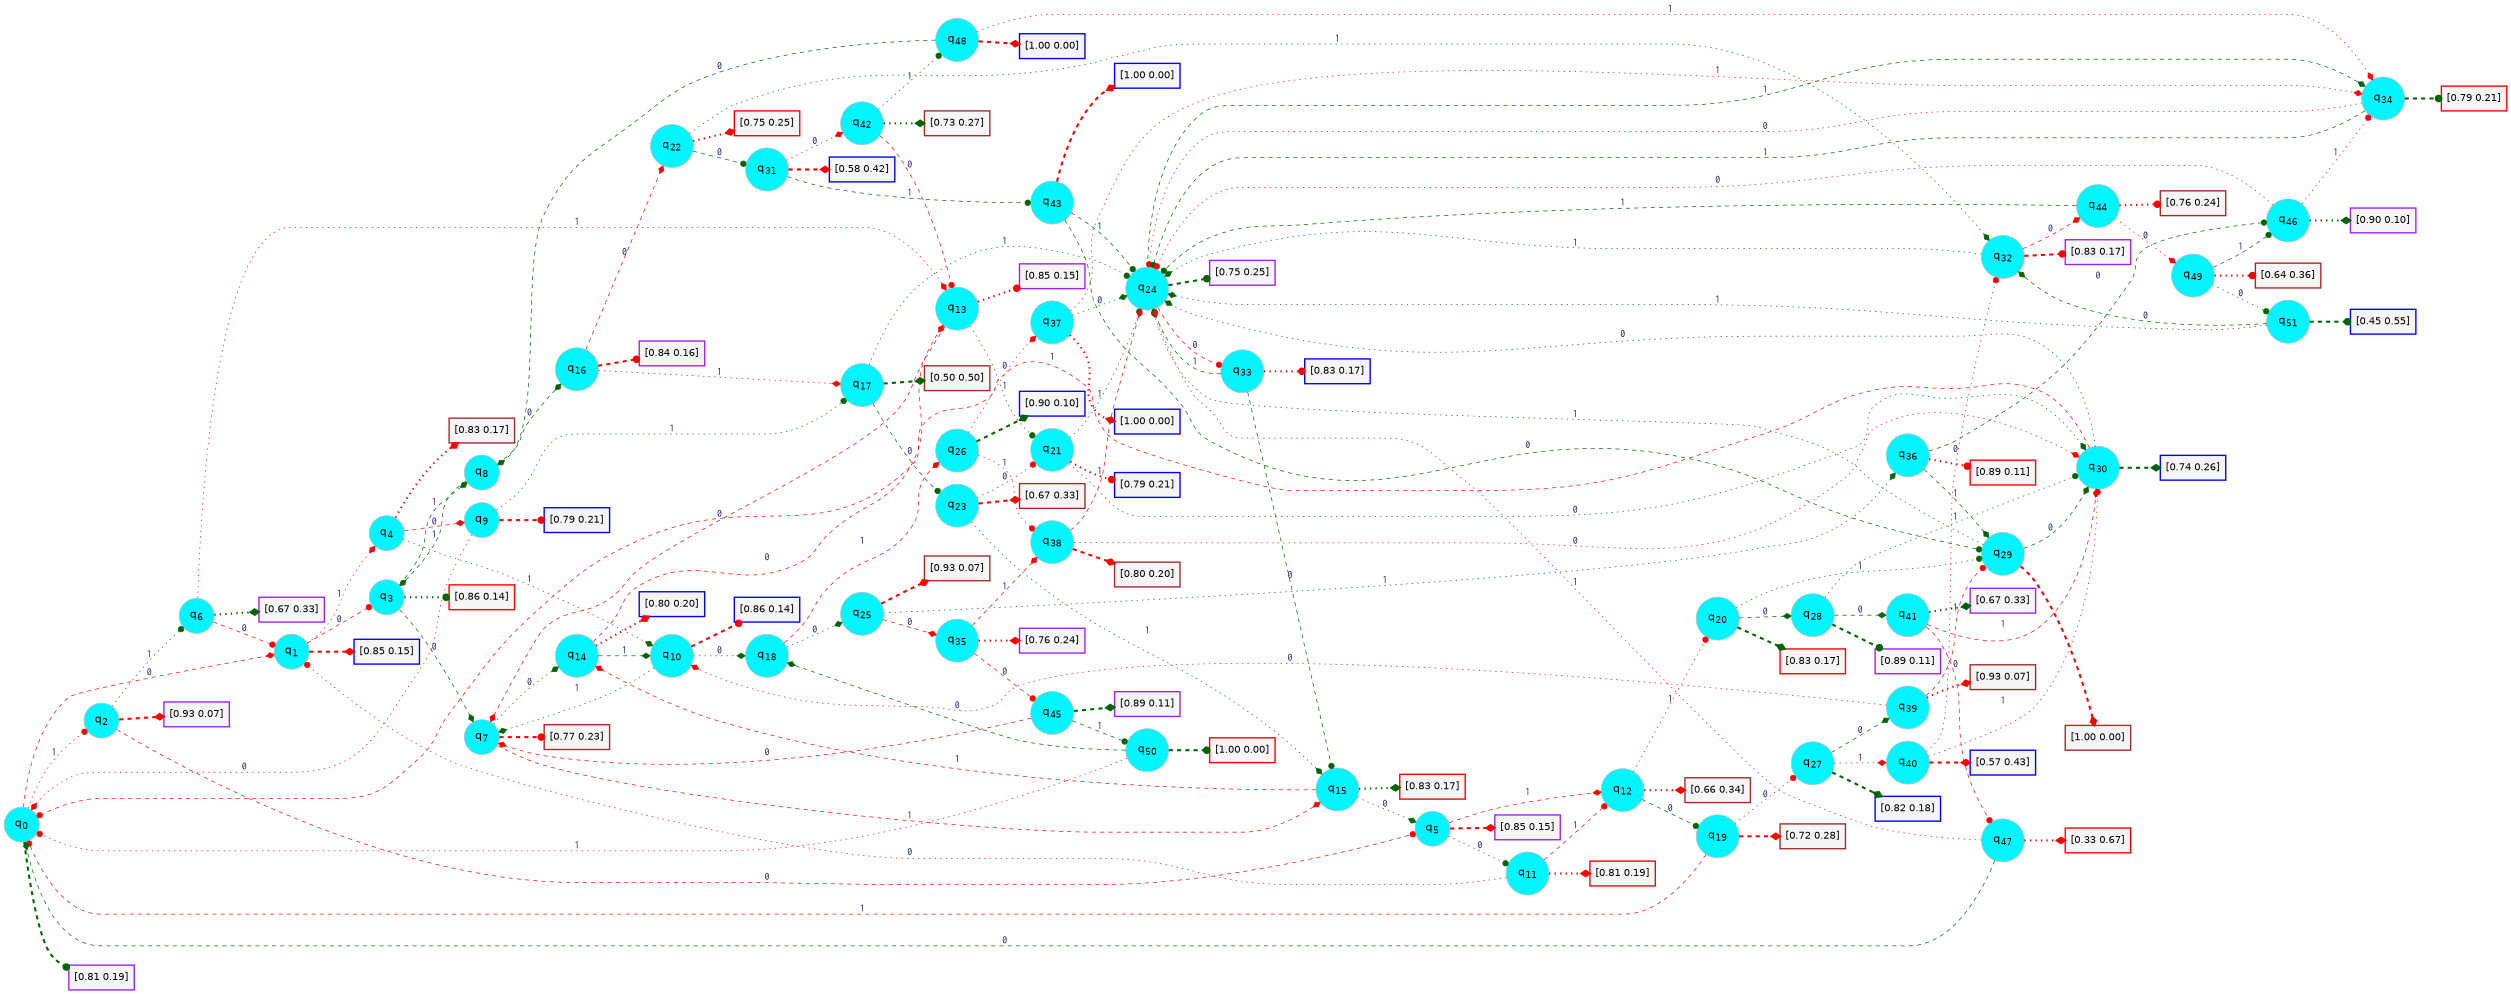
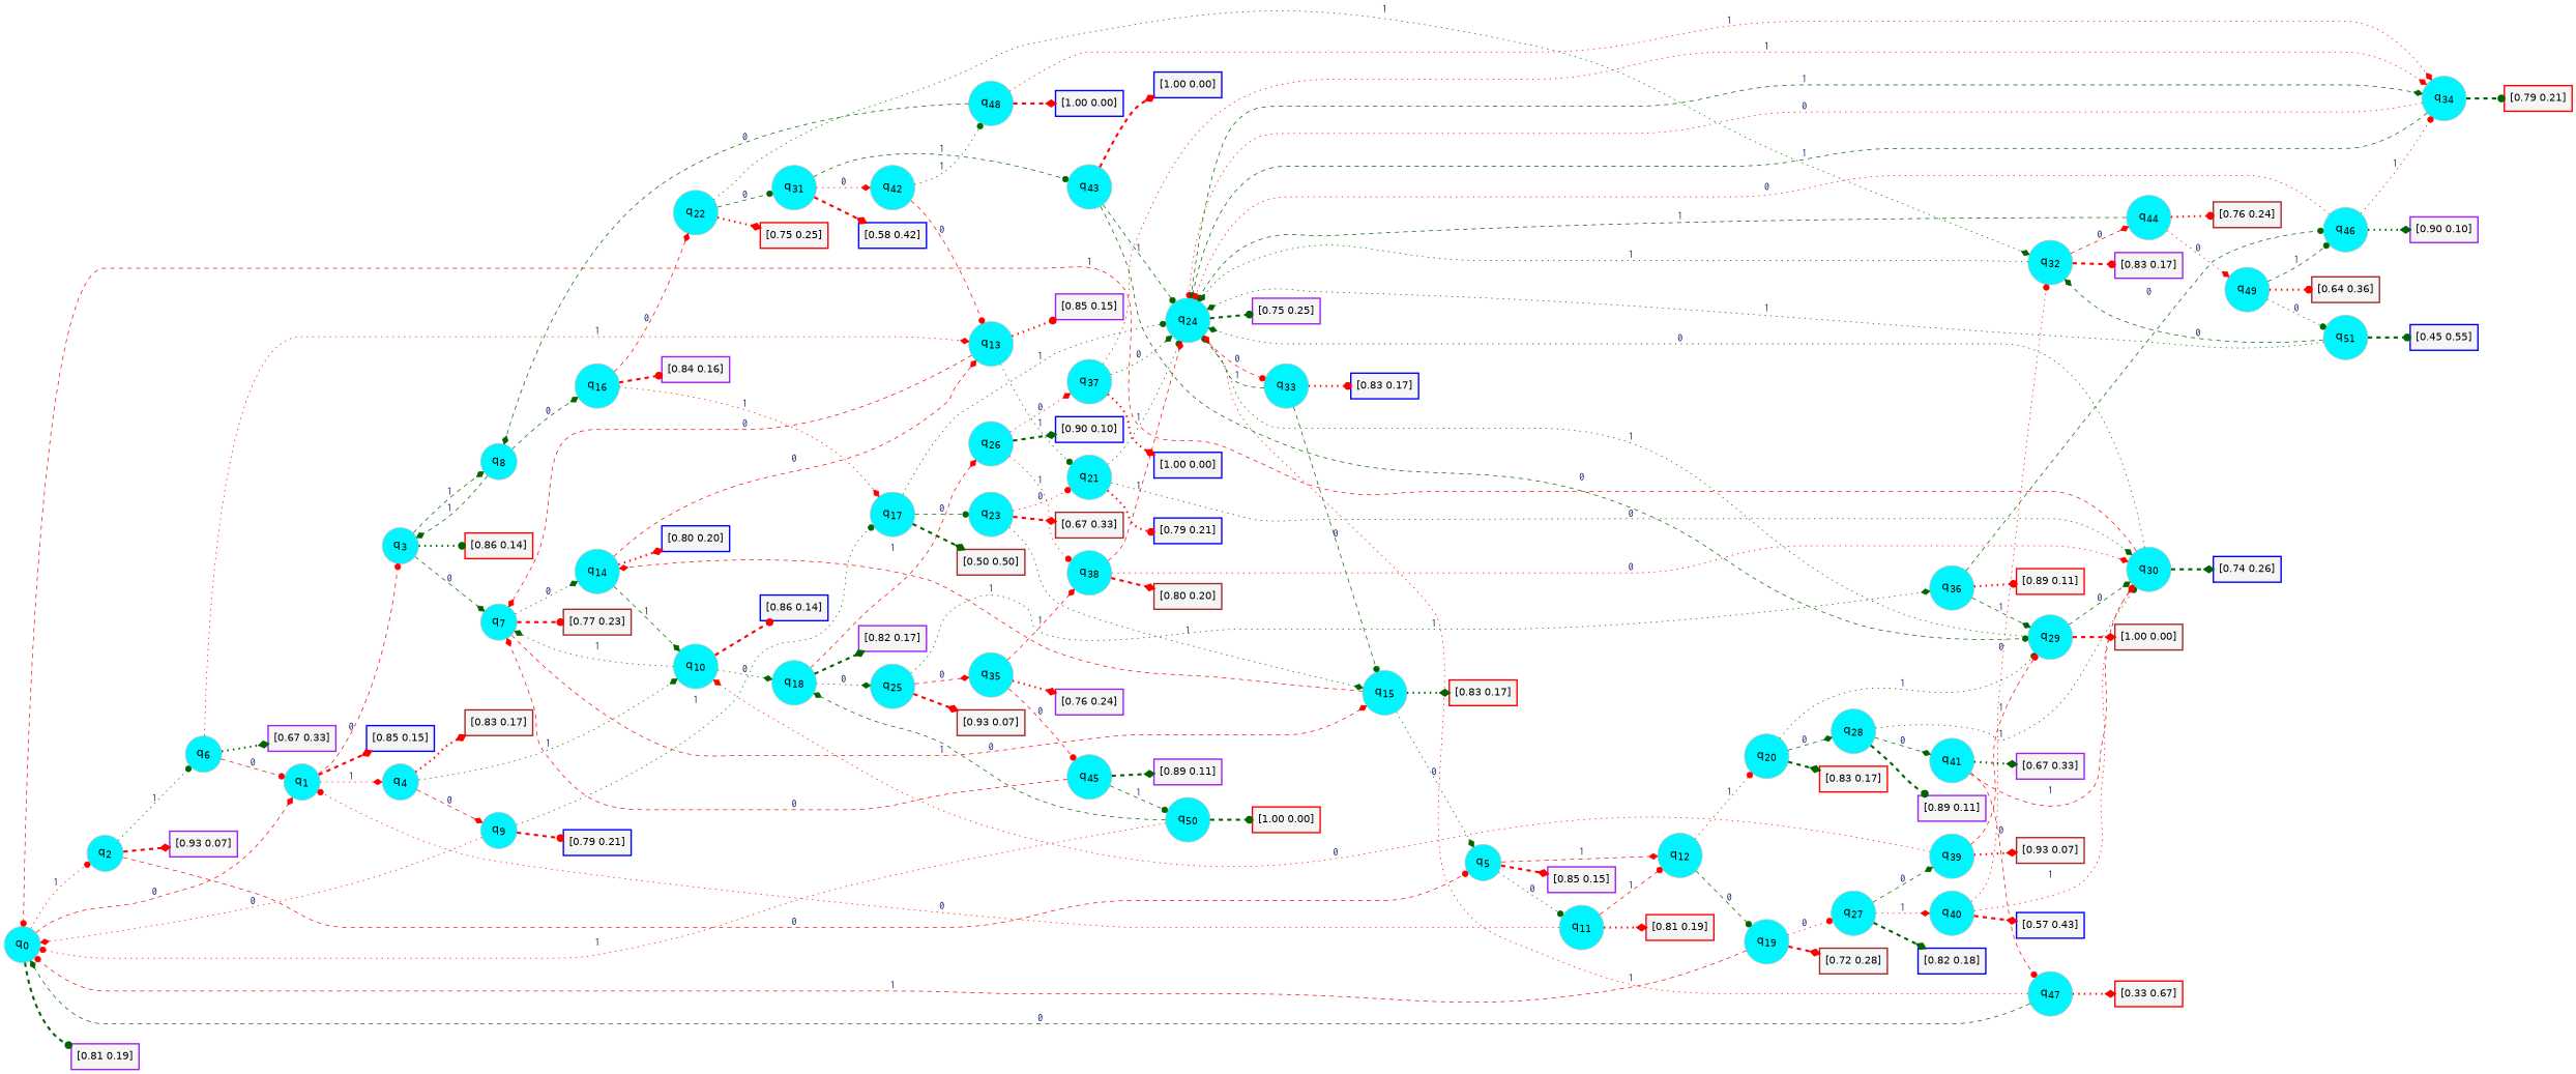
  digraph {
    rankdir=LR
    node [color=gray fillcolor=turquoise1 fontcolor=black fontname=Helvetica fontsize=16 fontweight=bold shape=circle style=filled]
    edge [arrowhead=diamond arrowsize=1 color=red fontcolor=midnightblue fontname=courier fontweight=bold penwidth=1 style=dashed weight=20]
    n1 [label=<q<SUB>0</SUB>>]
    n2 [label=<q<SUB>1</SUB>>]
    n3 [label=<q<SUB>2</SUB>>]
    n4 [color=purple fillcolor=whitesmoke fontsize=14 label="[0.81 0.19]" penwidth=2 shape=box]
    n5 [label=<q<SUB>3</SUB>>]
    n6 [label=<q<SUB>4</SUB>>]
    n7 [color=blue fillcolor=whitesmoke fontsize=14 label="[0.85 0.15]" penwidth=2 shape=box]
    n8 [label=<q<SUB>5</SUB>>]
    n9 [label=<q<SUB>6</SUB>>]
    n10 [color=purple fillcolor=whitesmoke fontsize=14 label="[0.93 0.07]" penwidth=2 shape=box]
    n11 [label=<q<SUB>7</SUB>>]
    n12 [label=<q<SUB>8</SUB>>]
    n13 [color=red fillcolor=whitesmoke fontsize=14 label="[0.86 0.14]" penwidth=2 shape=box]
    n14 [label=<q<SUB>9</SUB>>]
    n15 [label=<q<SUB>10</SUB>>]
    n16 [color=brown fillcolor=whitesmoke fontsize=14 label="[0.83 0.17]" penwidth=2 shape=box]
    n17 [label=<q<SUB>11</SUB>>]
    n18 [label=<q<SUB>12</SUB>>]
    n19 [color=purple fillcolor=whitesmoke fontsize=14 label="[0.85 0.15]" penwidth=2 shape=box]
    n20 [label=<q<SUB>13</SUB>>]
    n21 [color=purple fillcolor=whitesmoke fontsize=14 label="[0.67 0.33]" penwidth=2 shape=box]
    n22 [label=<q<SUB>14</SUB>>]
    n23 [label=<q<SUB>15</SUB>>]
    n24 [color=brown fillcolor=whitesmoke fontsize=14 label="[0.77 0.23]" penwidth=2 shape=box]
    n25 [label=<q<SUB>16</SUB>>]
    n26 [label=<q<SUB>17</SUB>>]
    n27 [color=blue fillcolor=whitesmoke fontsize=14 label="[0.79 0.21]" penwidth=2 shape=box]
    n28 [label=<q<SUB>18</SUB>>]
    n29 [color=blue fillcolor=whitesmoke fontsize=14 label="[0.86 0.14]" penwidth=2 shape=box]
    n30 [color=red fillcolor=whitesmoke fontsize=14 label="[0.81 0.19]" penwidth=2 shape=box]
    n31 [label=<q<SUB>19</SUB>>]
    n32 [label=<q<SUB>20</SUB>>]
-   n33 [color=brown fillcolor=whitesmoke fontsize=14 label="[0.66 0.34]" penwidth=2 shape=box]
    n34 [label=<q<SUB>21</SUB>>]
    n35 [color=purple fillcolor=whitesmoke fontsize=14 label="[0.85 0.15]" penwidth=2 shape=box]
    n36 [color=blue fillcolor=whitesmoke fontsize=14 label="[0.80 0.20]" penwidth=2 shape=box]
    n37 [color=red fillcolor=whitesmoke fontsize=14 label="[0.83 0.17]" penwidth=2 shape=box]
    n38 [label=<q<SUB>22</SUB>>]
    n39 [color=purple fillcolor=whitesmoke fontsize=14 label="[0.84 0.16]" penwidth=2 shape=box]
    n40 [label=<q<SUB>23</SUB>>]
    n41 [label=<q<SUB>24</SUB>>]
    n42 [color=brown fillcolor=whitesmoke fontsize=14 label="[0.50 0.50]" penwidth=2 shape=box]
    n43 [label=<q<SUB>25</SUB>>]
    n44 [label=<q<SUB>26</SUB>>]
+   n45 [color=purple fillcolor=whitesmoke fontsize=14 label="[0.82 0.17]" penwidth=2 shape=box]
    n46 [label=<q<SUB>27</SUB>>]
    n47 [color=brown fillcolor=whitesmoke fontsize=14 label="[0.72 0.28]" penwidth=2 shape=box]
    n48 [label=<q<SUB>28</SUB>>]
    n49 [label=<q<SUB>29</SUB>>]
    n50 [color=red fillcolor=whitesmoke fontsize=14 label="[0.83 0.17]" penwidth=2 shape=box]
    n51 [label=<q<SUB>30</SUB>>]
    n52 [color=blue fillcolor=whitesmoke fontsize=14 label="[0.79 0.21]" penwidth=2 shape=box]
    n53 [label=<q<SUB>31</SUB>>]
    n54 [label=<q<SUB>32</SUB>>]
    n55 [color=red fillcolor=whitesmoke fontsize=14 label="[0.75 0.25]" penwidth=2 shape=box]
    n56 [color=brown fillcolor=whitesmoke fontsize=14 label="[0.67 0.33]" penwidth=2 shape=box]
    n57 [label=<q<SUB>33</SUB>>]
    n58 [label=<q<SUB>34</SUB>>]
    n59 [color=purple fillcolor=whitesmoke fontsize=14 label="[0.75 0.25]" penwidth=2 shape=box]
    n60 [label=<q<SUB>35</SUB>>]
    n61 [label=<q<SUB>36</SUB>>]
    n62 [color=brown fillcolor=whitesmoke fontsize=14 label="[0.93 0.07]" penwidth=2 shape=box]
    n63 [label=<q<SUB>37</SUB>>]
    n64 [label=<q<SUB>38</SUB>>]
    n65 [color=blue fillcolor=whitesmoke fontsize=14 label="[0.90 0.10]" penwidth=2 shape=box]
    n66 [label=<q<SUB>39</SUB>>]
    n67 [label=<q<SUB>40</SUB>>]
    n68 [color=blue fillcolor=whitesmoke fontsize=14 label="[0.82 0.18]" penwidth=2 shape=box]
    n69 [label=<q<SUB>41</SUB>>]
    n70 [color=purple fillcolor=whitesmoke fontsize=14 label="[0.89 0.11]" penwidth=2 shape=box]
    n71 [color=brown fillcolor=whitesmoke fontsize=14 label="[1.00 0.00]" penwidth=2 shape=box]
    n72 [color=blue fillcolor=whitesmoke fontsize=14 label="[0.74 0.26]" penwidth=2 shape=box]
    n73 [label=<q<SUB>42</SUB>>]
    n74 [label=<q<SUB>43</SUB>>]
    n75 [color=blue fillcolor=whitesmoke fontsize=14 label="[0.58 0.42]" penwidth=2 shape=box]
    n76 [label=<q<SUB>44</SUB>>]
    n77 [color=purple fillcolor=whitesmoke fontsize=14 label="[0.83 0.17]" penwidth=2 shape=box]
    n78 [color=blue fillcolor=whitesmoke fontsize=14 label="[0.83 0.17]" penwidth=2 shape=box]
    n79 [color=red fillcolor=whitesmoke fontsize=14 label="[0.79 0.21]" penwidth=2 shape=box]
    n80 [label=<q<SUB>45</SUB>>]
    n81 [color=purple fillcolor=whitesmoke fontsize=14 label="[0.76 0.24]" penwidth=2 shape=box]
    n82 [label=<q<SUB>46</SUB>>]
    n83 [color=red fillcolor=whitesmoke fontsize=14 label="[0.89 0.11]" penwidth=2 shape=box]
    n84 [color=blue fillcolor=whitesmoke fontsize=14 label="[1.00 0.00]" penwidth=2 shape=box]
    n85 [color=brown fillcolor=whitesmoke fontsize=14 label="[0.80 0.20]" penwidth=2 shape=box]
    n86 [color=brown fillcolor=whitesmoke fontsize=14 label="[0.93 0.07]" penwidth=2 shape=box]
    n87 [color=blue fillcolor=whitesmoke fontsize=14 label="[0.57 0.43]" penwidth=2 shape=box]
    n88 [label=<q<SUB>47</SUB>>]
    n89 [color=purple fillcolor=whitesmoke fontsize=14 label="[0.67 0.33]" penwidth=2 shape=box]
    n90 [label=<q<SUB>48</SUB>>]
-   n91 [color=brown fillcolor=whitesmoke fontsize=14 label="[0.73 0.27]" penwidth=2 shape=box]
    n92 [color=blue fillcolor=whitesmoke fontsize=14 label="[1.00 0.00]" penwidth=2 shape=box]
    n93 [label=<q<SUB>49</SUB>>]
    n94 [color=brown fillcolor=whitesmoke fontsize=14 label="[0.76 0.24]" penwidth=2 shape=box]
    n95 [label=<q<SUB>50</SUB>>]
    n96 [color=purple fillcolor=whitesmoke fontsize=14 label="[0.89 0.11]" penwidth=2 shape=box]
    n97 [color=purple fillcolor=whitesmoke fontsize=14 label="[0.90 0.10]" penwidth=2 shape=box]
    n98 [color=red fillcolor=whitesmoke fontsize=14 label="[0.33 0.67]" penwidth=2 shape=box]
    n99 [color=blue fillcolor=whitesmoke fontsize=14 label="[1.00 0.00]" penwidth=2 shape=box]
    n100 [label=<q<SUB>51</SUB>>]
    n101 [color=brown fillcolor=whitesmoke fontsize=14 label="[0.64 0.36]" penwidth=2 shape=box]
    n102 [color=red fillcolor=whitesmoke fontsize=14 label="[1.00 0.00]" penwidth=2 shape=box]
    n103 [color=blue fillcolor=whitesmoke fontsize=14 label="[0.45 0.55]" penwidth=2 shape=box]
    n1 -> n2 [label=0]
    n1 -> n3 [arrowhead=dot label=1 style=dotted]
    n1 -> n4 [arrowhead=dot color=darkgreen penwidth=3]
    n2 -> n5 [arrowhead=dot label=0]
    n2 -> n6 [label=1 style=dotted]
    n2 -> n7 [penwidth=3]
    n3 -> n8 [arrowhead=dot label=0]
    n3 -> n9 [arrowhead=dot color=darkgreen label=1 style=dotted]
    n3 -> n10 [penwidth=3]
    n5 -> n11 [color=darkgreen label=0]
    n5 -> n12 [color=darkgreen label=1]
    n5 -> n13 [arrowhead=dot color=darkgreen penwidth=3 style=dotted]
    n6 -> n14 [label=0]
    n6 -> n15 [color=darkgreen label=1 style=dotted]
    n6 -> n16 [penwidth=3 style=dotted]
    n8 -> n17 [arrowhead=dot color=darkgreen label=0 style=dotted]
    n8 -> n18 [label=1]
    n8 -> n19 [penwidth=3]
    n9 -> n2 [arrowhead=dot label=0]
    n9 -> n20 [label=1 style=dotted]
    n9 -> n21 [color=darkgreen penwidth=3 style=dotted]
    n11 -> n22 [color=darkgreen label=0 style=dotted]
    n11 -> n23 [label=1]
    n11 -> n24 [arrowhead=dot penwidth=3]
    n12 -> n5 [color=darkgreen label=1]
    n12 -> n25 [color=darkgreen label=0]
    n14 -> n1 [label=0 style=dotted]
    n14 -> n26 [arrowhead=dot color=darkgreen label=1 style=dotted]
    n14 -> n27 [arrowhead=dot penwidth=3]
    n15 -> n11 [color=darkgreen label=1 style=dotted]
    n15 -> n28 [color=darkgreen label=0 style=dotted]
    n15 -> n29 [arrowhead=dot penwidth=3]
    n17 -> n2 [arrowhead=dot label=0 style=dotted]
    n17 -> n18 [arrowhead=dot label=1]
    n17 -> n30 [penwidth=3 style=dotted]
    n18 -> n31 [arrowhead=dot color=darkgreen label=0]
    n18 -> n32 [arrowhead=dot label=1 style=dotted]
-   n18 -> n33 [penwidth=3 style=dotted]
    n20 -> n11 [label=0]
    n20 -> n34 [arrowhead=dot color=darkgreen label=1 style=dotted]
    n20 -> n35 [arrowhead=dot penwidth=3 style=dotted]
    n22 -> n15 [color=darkgreen label=1]
    n22 -> n20 [label=0]
    n22 -> n36 [penwidth=3 style=dotted]
    n23 -> n8 [color=darkgreen label=0 style=dotted]
    n23 -> n22 [label=1]
    n23 -> n37 [color=darkgreen penwidth=3 style=dotted]
    n25 -> n26 [label=1 style=dotted]
    n25 -> n38 [label=0]
    n25 -> n39 [arrowhead=dot penwidth=3]
    n26 -> n40 [arrowhead=dot color=darkgreen label=0]
    n26 -> n41 [arrowhead=dot color=darkgreen label=1 style=dotted]
    n26 -> n42 [color=darkgreen penwidth=3]
    n28 -> n43 [color=darkgreen label=0 style=dotted]
    n28 -> n44 [label=1]
+   n28 -> n45 [color=darkgreen penwidth=3]
    n31 -> n1 [arrowhead=dot label=1]
    n31 -> n46 [arrowhead=dot label=0 style=dotted]
    n31 -> n47 [penwidth=3]
    n32 -> n48 [color=darkgreen label=0]
    n32 -> n49 [arrowhead=dot color=darkgreen label=1 style=dotted]
    n32 -> n50 [color=darkgreen penwidth=3]
    n34 -> n41 [arrowhead=dot color=darkgreen label=1 style=dotted]
    n34 -> n51 [color=darkgreen label=0 style=dotted]
    n34 -> n52 [arrowhead=dot penwidth=3 style=dotted]
    n38 -> n53 [arrowhead=dot color=darkgreen label=0]
    n38 -> n54 [color=darkgreen label=1 style=dotted]
    n38 -> n55 [penwidth=3 style=dotted]
    n40 -> n23 [color=darkgreen label=1 style=dotted]
    n40 -> n34 [arrowhead=dot label=0 style=dotted]
    n40 -> n56 [penwidth=3]
    n41 -> n57 [arrowhead=dot label=0]
    n41 -> n58 [color=darkgreen label=1]
    n41 -> n59 [arrowhead=dot color=darkgreen penwidth=3]
    n43 -> n60 [label=0]
    n43 -> n61 [color=darkgreen label=1 style=dotted]
    n43 -> n62 [penwidth=3]
    n44 -> n63 [label=0 style=dotted]
    n44 -> n64 [arrowhead=dot label=1 style=dotted]
    n44 -> n65 [color=darkgreen penwidth=3]
    n46 -> n66 [color=darkgreen label=0]
    n46 -> n67 [label=1 style=dotted]
    n46 -> n68 [color=darkgreen penwidth=3]
    n48 -> n51 [arrowhead=dot color=darkgreen label=1 style=dotted]
    n48 -> n69 [color=darkgreen label=0]
    n48 -> n70 [arrowhead=dot color=darkgreen penwidth=3]
    n49 -> n41 [color=darkgreen label=1 style=dotted]
    n49 -> n51 [color=darkgreen label=0]
    n49 -> n71 [penwidth=3]
    n51 -> n1 [arrowhead=dot label=1]
    n51 -> n41 [color=darkgreen label=0 style=dotted]
    n51 -> n72 [color=darkgreen penwidth=3]
    n53 -> n73 [label=0 style=dotted]
    n53 -> n74 [arrowhead=dot color=darkgreen label=1]
    n53 -> n75 [penwidth=3]
    n54 -> n41 [color=darkgreen label=1 style=dotted]
    n54 -> n76 [label=0]
    n54 -> n77 [arrowhead=dot penwidth=3]
    n57 -> n23 [arrowhead=dot color=darkgreen label=0]
    n57 -> n41 [arrowhead=dot color=darkgreen label=1]
    n57 -> n78 [arrowhead=dot penwidth=3 style=dotted]
    n58 -> n41 [arrowhead=dot label=0 style=dotted]
    n58 -> n41 [arrowhead=dot color=darkgreen label=1]
    n58 -> n79 [arrowhead=dot color=darkgreen penwidth=3]
    n60 -> n64 [label=1]
    n60 -> n80 [arrowhead=dot label=0]
    n60 -> n81 [penwidth=3 style=dotted]
    n61 -> n49 [color=darkgreen label=1]
    n61 -> n82 [arrowhead=dot color=darkgreen label=0]
    n61 -> n83 [arrowhead=dot penwidth=3 style=dotted]
    n63 -> n41 [color=darkgreen label=0 style=dotted]
    n63 -> n58 [label=1 style=dotted]
    n63 -> n84 [penwidth=3 style=dotted]
    n64 -> n41 [label=1]
    n64 -> n51 [label=0 style=dotted]
    n64 -> n85 [penwidth=3]
    n66 -> n15 [label=0 style=dotted]
    n66 -> n49 [arrowhead=dot label=1]
    n66 -> n86 [penwidth=3 style=dotted]
    n67 -> n51 [arrowhead=dot label=1 style=dotted]
    n67 -> n54 [arrowhead=dot label=0 style=dotted]
    n67 -> n87 [penwidth=3]
    n69 -> n51 [label=1]
    n69 -> n88 [arrowhead=dot label=0]
    n69 -> n89 [color=darkgreen penwidth=3 style=dotted]
    n73 -> n20 [arrowhead=dot label=0]
    n73 -> n90 [arrowhead=dot color=darkgreen label=1 style=dotted]
-   n73 -> n91 [color=darkgreen penwidth=3 style=dotted]
    n74 -> n41 [arrowhead=dot color=darkgreen label=1]
    n74 -> n49 [arrowhead=dot color=darkgreen label=0]
    n74 -> n92 [penwidth=3]
    n76 -> n41 [arrowhead=dot color=darkgreen label=1]
    n76 -> n93 [label=0 style=dotted]
    n76 -> n94 [arrowhead=dot penwidth=3 style=dotted]
    n80 -> n11 [label=0]
    n80 -> n95 [arrowhead=dot color=darkgreen label=1]
    n80 -> n96 [color=darkgreen penwidth=3]
    n82 -> n41 [arrowhead=dot label=0 style=dotted]
    n82 -> n58 [arrowhead=dot label=1 style=dotted]
    n82 -> n97 [color=darkgreen penwidth=3 style=dotted]
    n88 -> n1 [color=darkgreen label=0]
    n88 -> n41 [label=1 style=dotted]
    n88 -> n98 [penwidth=3 style=dotted]
    n90 -> n12 [color=darkgreen label=0]
    n90 -> n58 [label=1 style=dotted]
    n90 -> n99 [penwidth=3]
    n93 -> n82 [arrowhead=dot color=darkgreen label=1]
    n93 -> n100 [arrowhead=dot color=darkgreen label=0 style=dotted]
    n93 -> n101 [arrowhead=dot penwidth=3 style=dotted]
    n95 -> n1 [arrowhead=dot label=1 style=dotted]
    n95 -> n28 [color=darkgreen label=0]
    n95 -> n102 [arrowhead=dot color=darkgreen penwidth=3]
    n100 -> n41 [color=darkgreen label=1 style=dotted]
    n100 -> n54 [color=darkgreen label=0]
    n100 -> n103 [arrowhead=dot color=darkgreen penwidth=3]
  }
